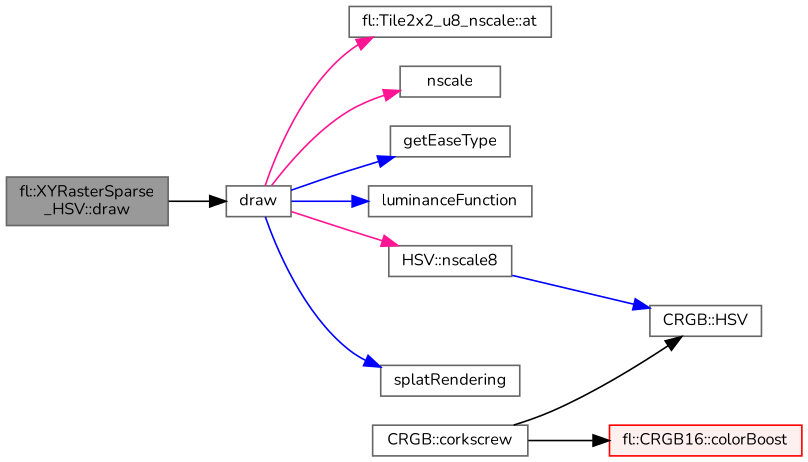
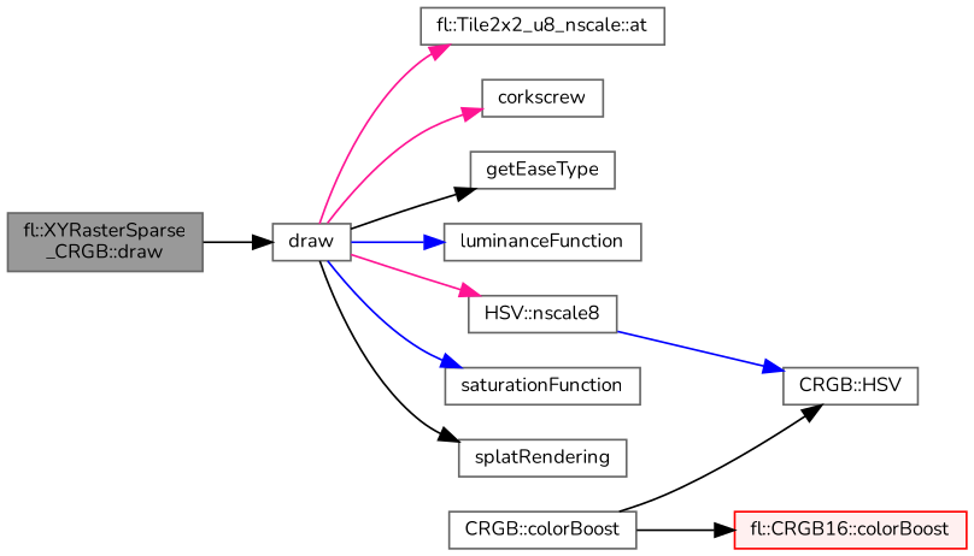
  digraph {
    fontname=Nunito
    rankdir=LR
    node [color=grey40 fillcolor=white fontname=Nunito fontsize=10 shape=box style=filled]
    edge [color=black fontname=Nunito fontsize=10 labelfontname=Helvetica labelfontsize=10 style=solid]
-   n1 [color=gray40 fillcolor=grey60 fontcolor=black height=0.2 label="fl::XYRasterSparse\l_HSV::draw" width=0.4]
+   n1 [color=gray40 fillcolor=grey60 fontcolor=black height=0.2 label="fl::XYRasterSparse\l_CRGB::draw" width=0.4]
    n2 [height=0.2 label=draw width=0.4]
    n3 [height=0.2 label="fl::Tile2x2_u8_nscale::at" width=0.4]
-   n4 [height=0.2 label=nscale width=0.4]
+   n4 [height=0.2 label=corkscrew width=0.4]
    n5 [height=0.2 label=getEaseType width=0.4]
    n6 [height=0.2 label=luminanceFunction width=0.4]
    n7 [height=0.2 label="HSV::nscale8" width=0.4]
+   n8 [height=0.2 label=saturationFunction width=0.4]
    n9 [height=0.2 label=splatRendering width=0.4]
-   n10 [height=0.2 label="CRGB::corkscrew" width=0.4]
+   n10 [height=0.2 label="CRGB::colorBoost" width=0.4]
    n11 [height=0.2 label="CRGB::HSV" width=0.4]
    n12 [color=red fillcolor="#FFF0F0" height=0.2 label="fl::CRGB16::colorBoost" width=0.4]
    n1 -> n2
    n2 -> n3 [color=deeppink]
    n2 -> n4 [color=deeppink]
-   n2 -> n5 [color=blue]
+   n2 -> n5
    n2 -> n6 [color=blue]
    n2 -> n7 [color=deeppink]
-   n2 -> n9 [color=blue]
+   n2 -> n8 [color=blue]
+   n2 -> n9
    n7 -> n11 [color=blue]
    n10 -> n11
    n10 -> n12
  }
